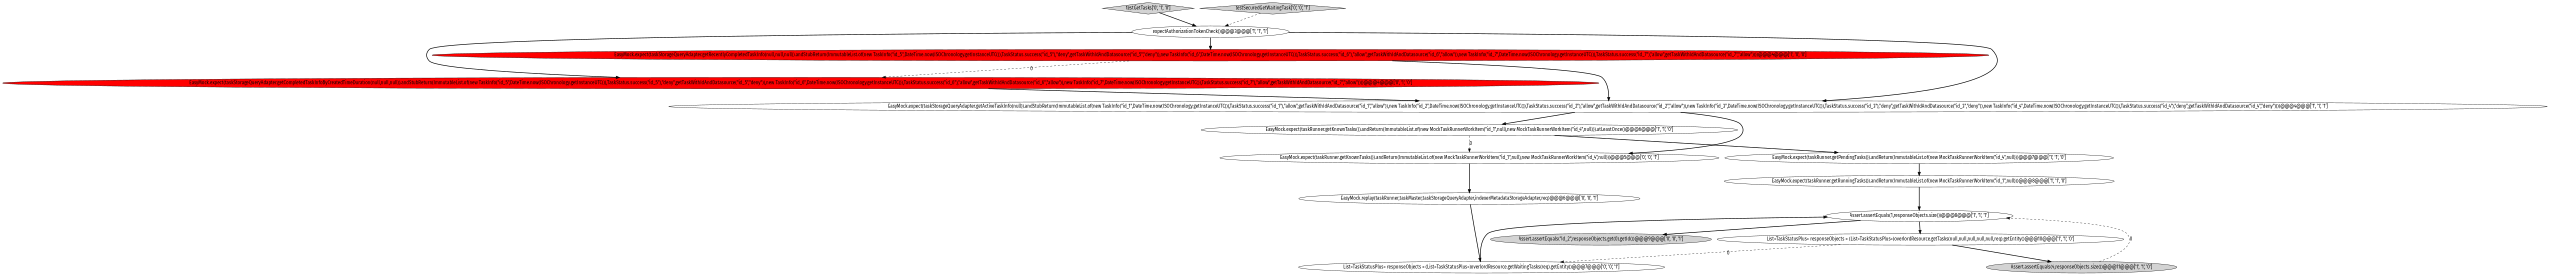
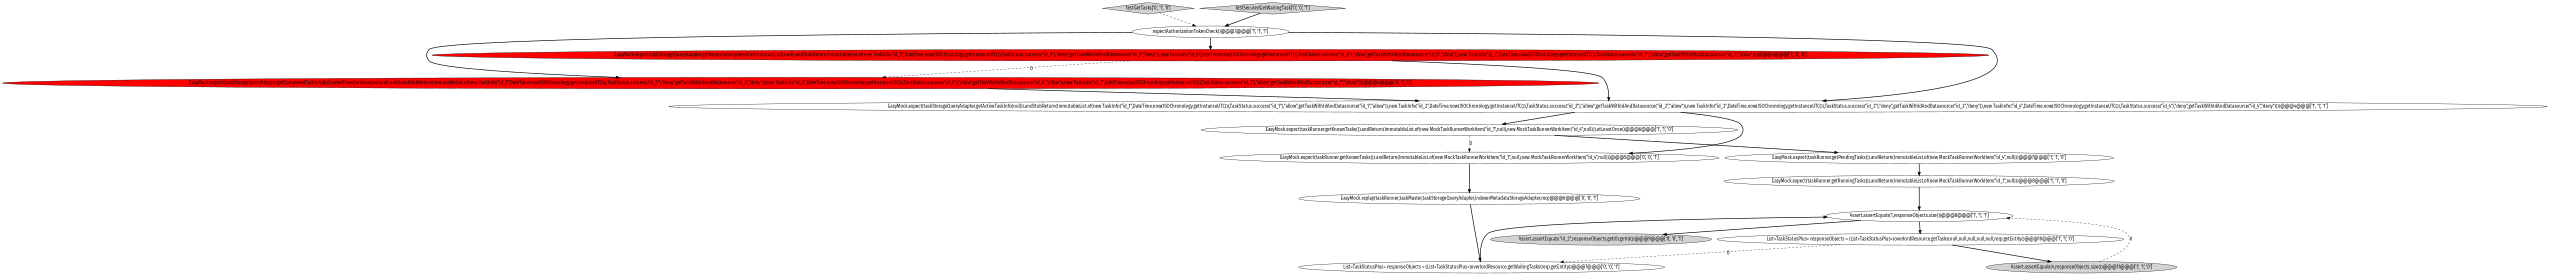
  digraph {
    fontname="Fira Sans"
    node [fillcolor=white fontname="Fira Sans" shape=ellipse style=filled]
    edge [fontname="Fira Sans" style=bold]
    n1 [label="Assert.assertEquals(1,responseObjects.size())@@@8@@@['1', '1', '1']"]
    n2 [label="List<TaskStatusPlus> responseObjects = (List<TaskStatusPlus>)overlordResource.getTasks(null,null,null,null,null,req).getEntity()@@@10@@@['1', '1', '0']"]
    n3 [fillcolor=lightgray label="Assert.assertEquals(\"id_2\",responseObjects.get(0).getId())@@@9@@@['0', '0', '1']"]
    n4 [label="List<TaskStatusPlus> responseObjects = (List<TaskStatusPlus>)overlordResource.getWaitingTasks(req).getEntity()@@@7@@@['0', '0', '1']"]
    n5 [fillcolor=lightgray label="Assert.assertEquals(4,responseObjects.size())@@@11@@@['1', '1', '0']"]
    n6 [label="EasyMock.replay(taskRunner,taskMaster,taskStorageQueryAdapter,indexerMetadataStorageAdapter,req)@@@6@@@['0', '0', '1']"]
    n7 [fillcolor=red label="EasyMock.expect(taskStorageQueryAdapter.getCompletedTaskInfoByCreatedTimeDuration(null,null,null)).andStubReturn(ImmutableList.of(new TaskInfo(\"id_5\",DateTime.now(ISOChronology.getInstanceUTC()),TaskStatus.success(\"id_5\"),\"deny\",getTaskWithIdAndDatasource(\"id_5\",\"deny\")),new TaskInfo(\"id_6\",DateTime.now(ISOChronology.getInstanceUTC()),TaskStatus.success(\"id_6\"),\"allow\",getTaskWithIdAndDatasource(\"id_6\",\"allow\")),new TaskInfo(\"id_7\",DateTime.now(ISOChronology.getInstanceUTC()),TaskStatus.success(\"id_7\"),\"allow\",getTaskWithIdAndDatasource(\"id_7\",\"allow\"))))@@@4@@@['0', '1', '0']"]
    n8 [label="EasyMock.expect(taskStorageQueryAdapter.getActiveTaskInfo(null)).andStubReturn(ImmutableList.of(new TaskInfo(\"id_1\",DateTime.now(ISOChronology.getInstanceUTC()),TaskStatus.success(\"id_1\"),\"allow\",getTaskWithIdAndDatasource(\"id_1\",\"allow\")),new TaskInfo(\"id_2\",DateTime.now(ISOChronology.getInstanceUTC()),TaskStatus.success(\"id_2\"),\"allow\",getTaskWithIdAndDatasource(\"id_2\",\"allow\")),new TaskInfo(\"id_3\",DateTime.now(ISOChronology.getInstanceUTC()),TaskStatus.success(\"id_3\"),\"deny\",getTaskWithIdAndDatasource(\"id_3\",\"deny\")),new TaskInfo(\"id_4\",DateTime.now(ISOChronology.getInstanceUTC()),TaskStatus.success(\"id_4\"),\"deny\",getTaskWithIdAndDatasource(\"id_4\",\"deny\"))))@@@4@@@['1', '1', '1']"]
    n9 [label="EasyMock.expect(taskRunner.getKnownTasks()).andReturn(ImmutableList.of(new MockTaskRunnerWorkItem(\"id_1\",null),new MockTaskRunnerWorkItem(\"id_4\",null))).atLeastOnce()@@@6@@@['1', '1', '0']"]
    n10 [label="EasyMock.expect(taskRunner.getKnownTasks()).andReturn(ImmutableList.of(new MockTaskRunnerWorkItem(\"id_1\",null),new MockTaskRunnerWorkItem(\"id_4\",null)))@@@5@@@['0', '0', '1']"]
    n11 [label="expectAuthorizationTokenCheck()@@@3@@@['1', '1', '1']"]
    n12 [fillcolor=red label="EasyMock.expect(taskStorageQueryAdapter.getRecentlyCompletedTaskInfo(null,null,null)).andStubReturn(ImmutableList.of(new TaskInfo(\"id_5\",DateTime.now(ISOChronology.getInstanceUTC()),TaskStatus.success(\"id_5\"),\"deny\",getTaskWithIdAndDatasource(\"id_5\",\"deny\")),new TaskInfo(\"id_6\",DateTime.now(ISOChronology.getInstanceUTC()),TaskStatus.success(\"id_6\"),\"allow\",getTaskWithIdAndDatasource(\"id_6\",\"allow\")),new TaskInfo(\"id_7\",DateTime.now(ISOChronology.getInstanceUTC()),TaskStatus.success(\"id_7\"),\"allow\",getTaskWithIdAndDatasource(\"id_7\",\"allow\"))))@@@4@@@['1', '0', '0']"]
    n13 [label="EasyMock.expect(taskRunner.getPendingTasks()).andReturn(ImmutableList.of(new MockTaskRunnerWorkItem(\"id_4\",null)))@@@7@@@['1', '1', '0']"]
    n14 [label="EasyMock.expect(taskRunner.getRunningTasks()).andReturn(ImmutableList.of(new MockTaskRunnerWorkItem(\"id_1\",null)))@@@8@@@['1', '1', '0']"]
    n15 [fillcolor=lightgray label="testGetTasks['0', '1', '0']" shape=diamond]
    n16 [fillcolor=lightgray label="testSecuredGetWaitingTask['0', '0', '1']" shape=diamond]
    n1 -> n2
    n1 -> n3
    n2 -> n4 [label=0 style=dashed]
    n2 -> n5
    n4 -> n1
    n5 -> n1 [label=0 style=dashed]
    n6 -> n4
    n7 -> n8
    n8 -> n9
    n8 -> n10
    n9 -> n10 [label=0 style=dashed]
    n9 -> n13
    n10 -> n6
    n11 -> n7
    n11 -> n8
    n11 -> n12
    n12 -> n7 [label=0 style=dashed]
    n12 -> n8
    n13 -> n14
    n14 -> n1
-   n15 -> n11
-   n16 -> n11 [style=dashed]
+   n15 -> n11 [style=dashed]
+   n16 -> n11
  }
